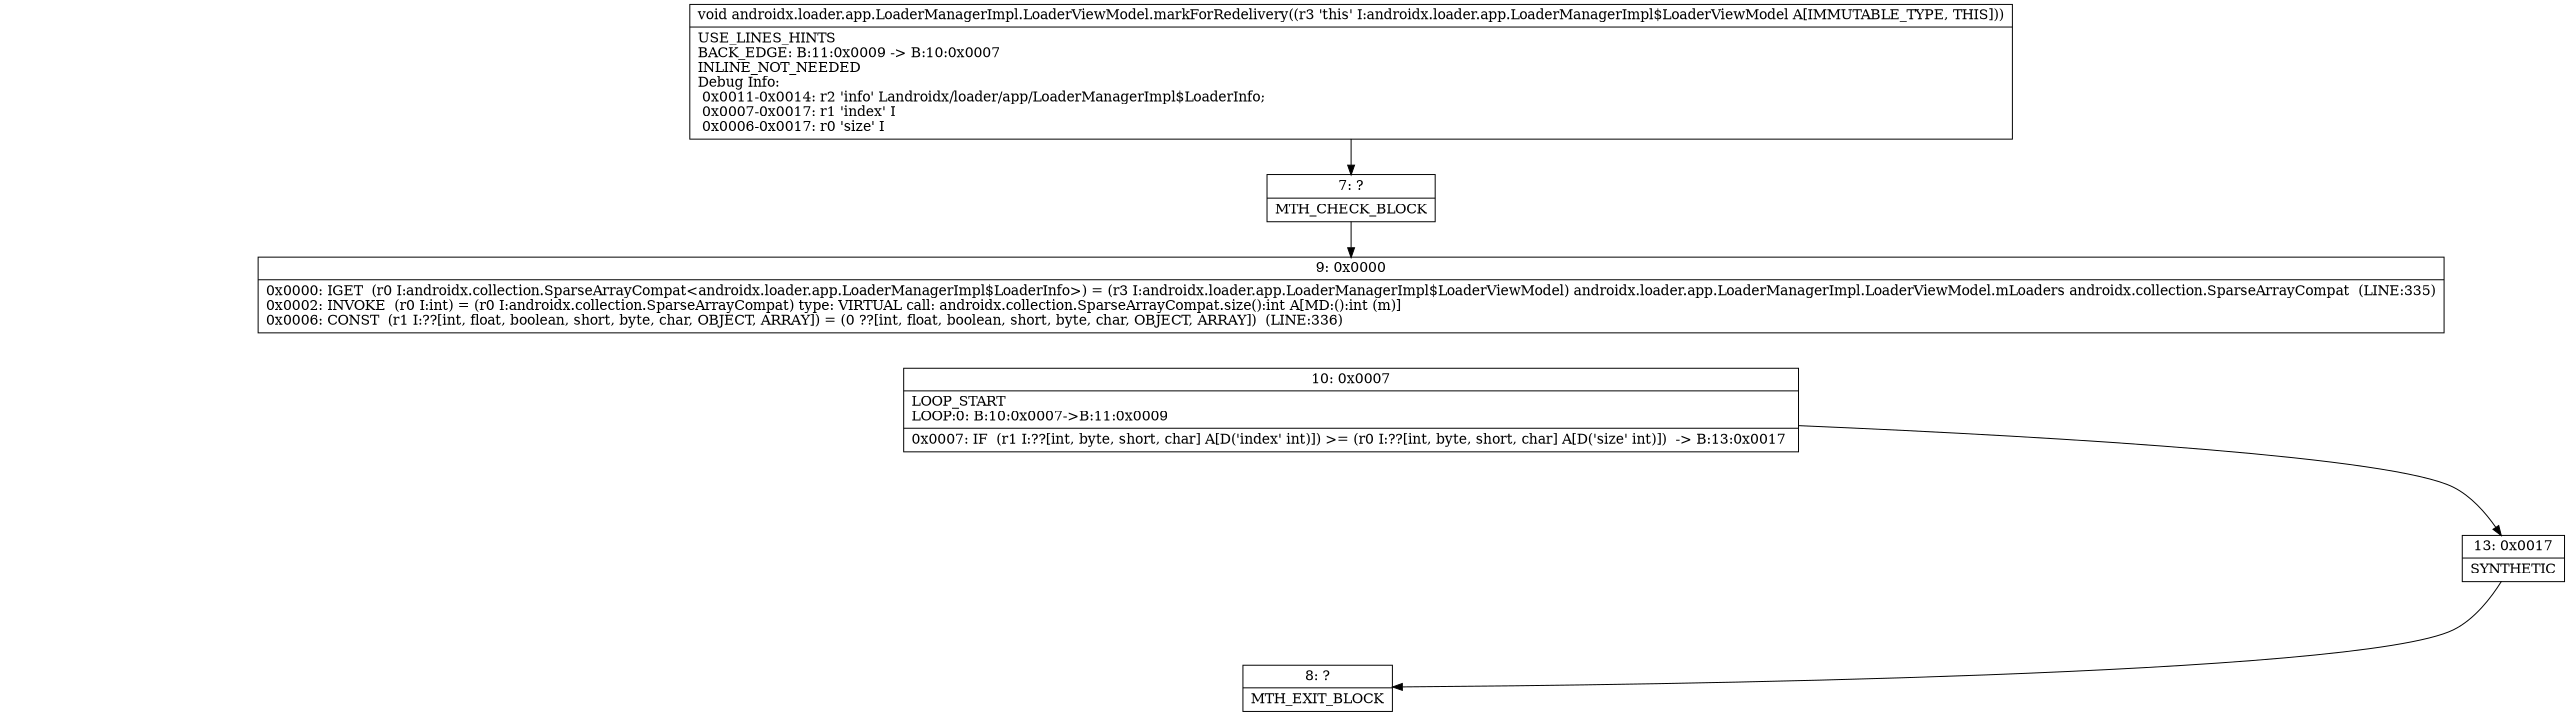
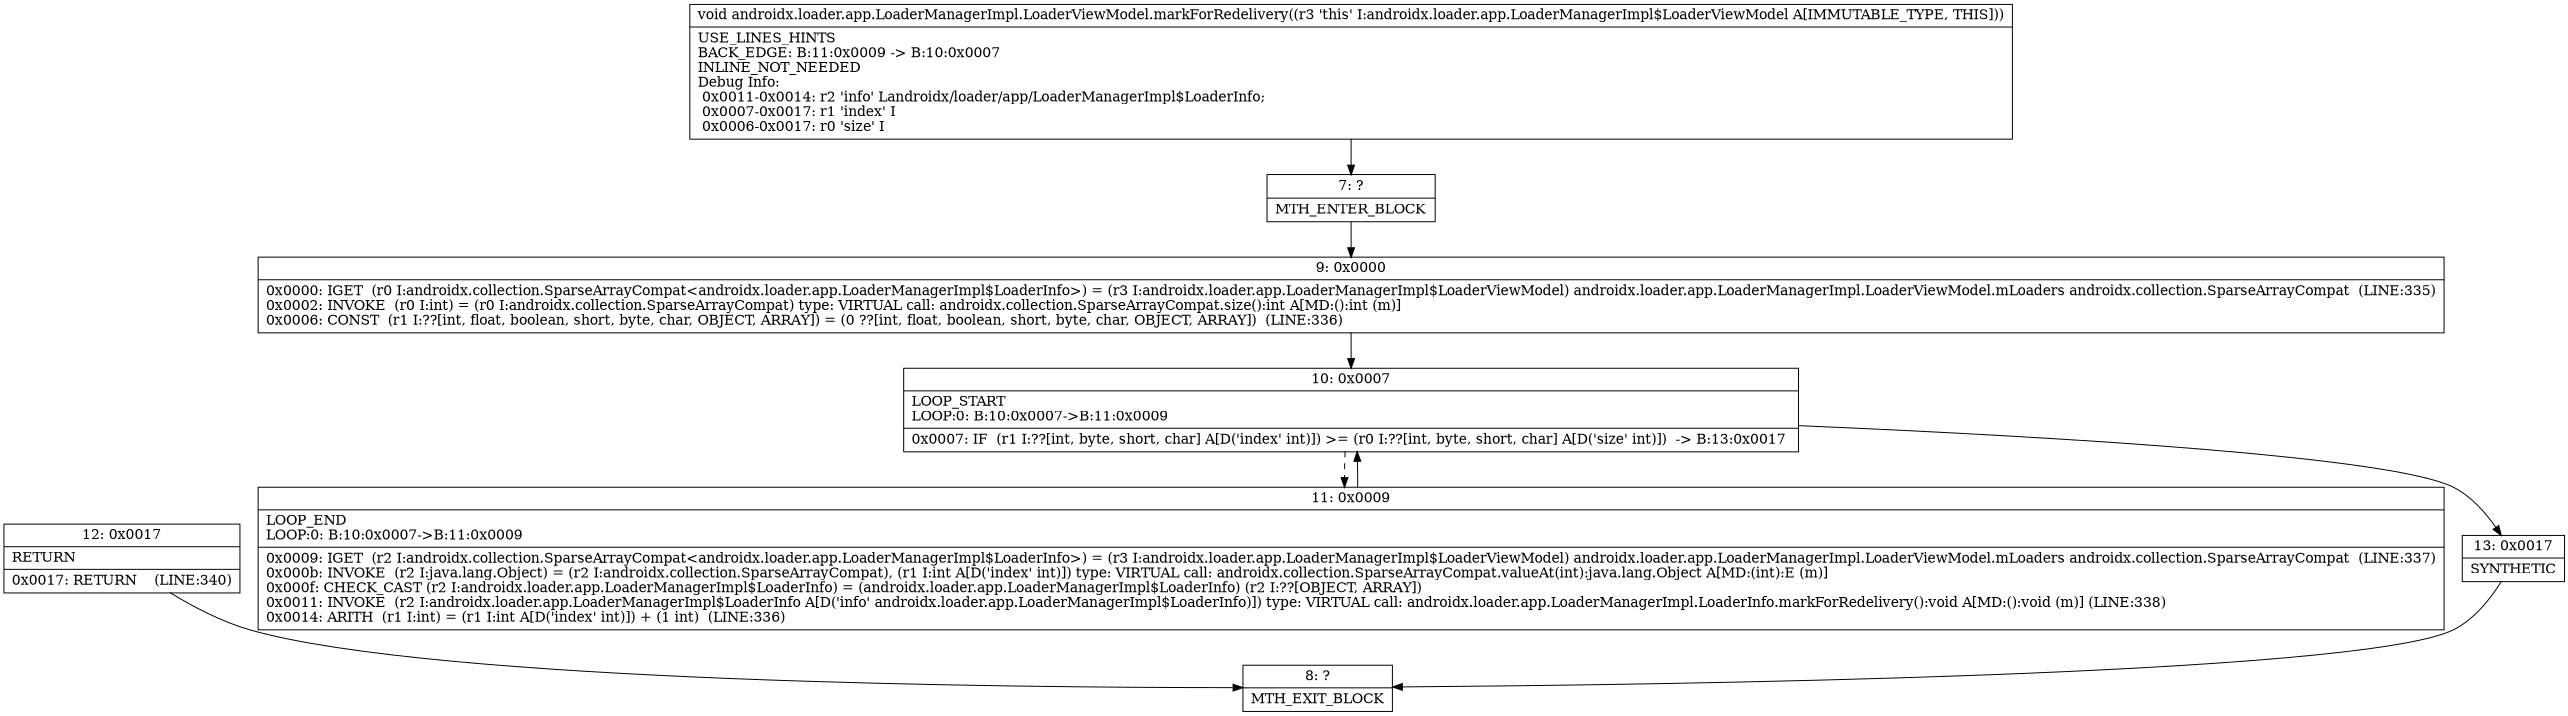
  digraph {
    node [shape=record]
-   n1 [label="{7\:\ ?|MTH_CHECK_BLOCK\l}"]
+   n1 [label="{7\:\ ?|MTH_ENTER_BLOCK\l}"]
    n2 [label="{9\:\ 0x0000|0x0000: IGET  (r0 I:androidx.collection.SparseArrayCompat\<androidx.loader.app.LoaderManagerImpl$LoaderInfo\>) = (r3 I:androidx.loader.app.LoaderManagerImpl$LoaderViewModel) androidx.loader.app.LoaderManagerImpl.LoaderViewModel.mLoaders androidx.collection.SparseArrayCompat  (LINE:335)\l0x0002: INVOKE  (r0 I:int) = (r0 I:androidx.collection.SparseArrayCompat) type: VIRTUAL call: androidx.collection.SparseArrayCompat.size():int A[MD:():int (m)]\l0x0006: CONST  (r1 I:??[int, float, boolean, short, byte, char, OBJECT, ARRAY]) = (0 ??[int, float, boolean, short, byte, char, OBJECT, ARRAY])  (LINE:336)\l}"]
    n3 [label="{10\:\ 0x0007|LOOP_START\lLOOP:0: B:10:0x0007\-\>B:11:0x0009\l|0x0007: IF  (r1 I:??[int, byte, short, char] A[D('index' int)]) \>= (r0 I:??[int, byte, short, char] A[D('size' int)])  \-\> B:13:0x0017 \l}"]
+   n4 [label="{11\:\ 0x0009|LOOP_END\lLOOP:0: B:10:0x0007\-\>B:11:0x0009\l|0x0009: IGET  (r2 I:androidx.collection.SparseArrayCompat\<androidx.loader.app.LoaderManagerImpl$LoaderInfo\>) = (r3 I:androidx.loader.app.LoaderManagerImpl$LoaderViewModel) androidx.loader.app.LoaderManagerImpl.LoaderViewModel.mLoaders androidx.collection.SparseArrayCompat  (LINE:337)\l0x000b: INVOKE  (r2 I:java.lang.Object) = (r2 I:androidx.collection.SparseArrayCompat), (r1 I:int A[D('index' int)]) type: VIRTUAL call: androidx.collection.SparseArrayCompat.valueAt(int):java.lang.Object A[MD:(int):E (m)]\l0x000f: CHECK_CAST (r2 I:androidx.loader.app.LoaderManagerImpl$LoaderInfo) = (androidx.loader.app.LoaderManagerImpl$LoaderInfo) (r2 I:??[OBJECT, ARRAY]) \l0x0011: INVOKE  (r2 I:androidx.loader.app.LoaderManagerImpl$LoaderInfo A[D('info' androidx.loader.app.LoaderManagerImpl$LoaderInfo)]) type: VIRTUAL call: androidx.loader.app.LoaderManagerImpl.LoaderInfo.markForRedelivery():void A[MD:():void (m)] (LINE:338)\l0x0014: ARITH  (r1 I:int) = (r1 I:int A[D('index' int)]) + (1 int)  (LINE:336)\l}"]
    n5 [label="{13\:\ 0x0017|SYNTHETIC\l}"]
    n6 [label="{8\:\ ?|MTH_EXIT_BLOCK\l}"]
+   n7 [label="{12\:\ 0x0017|RETURN\l|0x0017: RETURN    (LINE:340)\l}"]
    n8 [label="{void androidx.loader.app.LoaderManagerImpl.LoaderViewModel.markForRedelivery((r3 'this' I:androidx.loader.app.LoaderManagerImpl$LoaderViewModel A[IMMUTABLE_TYPE, THIS]))  | USE_LINES_HINTS\lBACK_EDGE: B:11:0x0009 \-\> B:10:0x0007\lINLINE_NOT_NEEDED\lDebug Info:\l  0x0011\-0x0014: r2 'info' Landroidx\/loader\/app\/LoaderManagerImpl$LoaderInfo;\l  0x0007\-0x0017: r1 'index' I\l  0x0006\-0x0017: r0 'size' I\l}"]
    n1 -> n2
+   n2 -> n3
+   n3 -> n4 [style=dashed]
    n3 -> n5
+   n4 -> n3
    n5 -> n6
+   n7 -> n6
    n8 -> n1
  }
